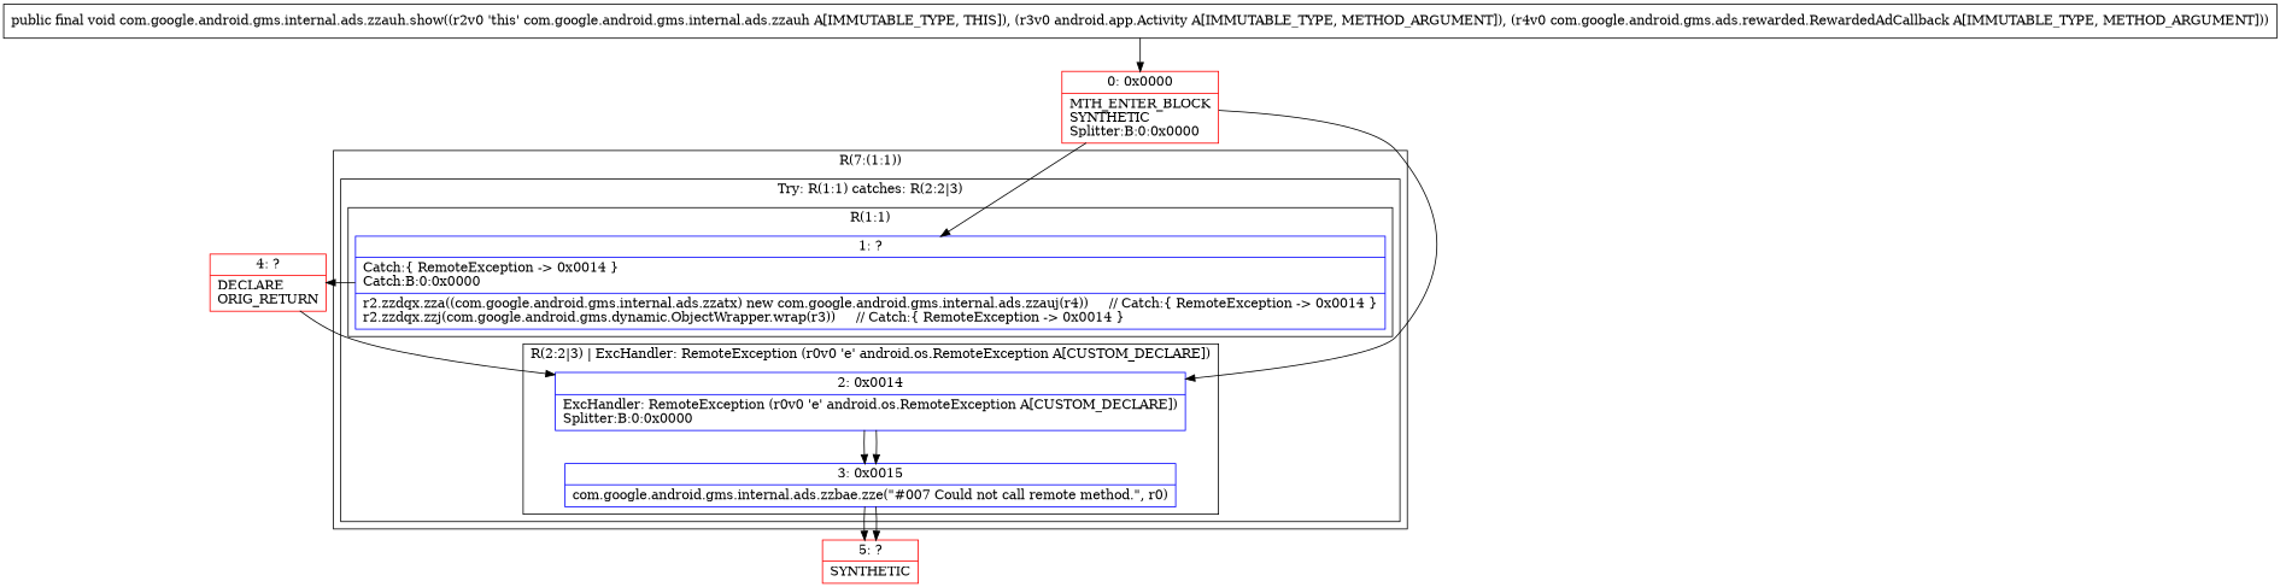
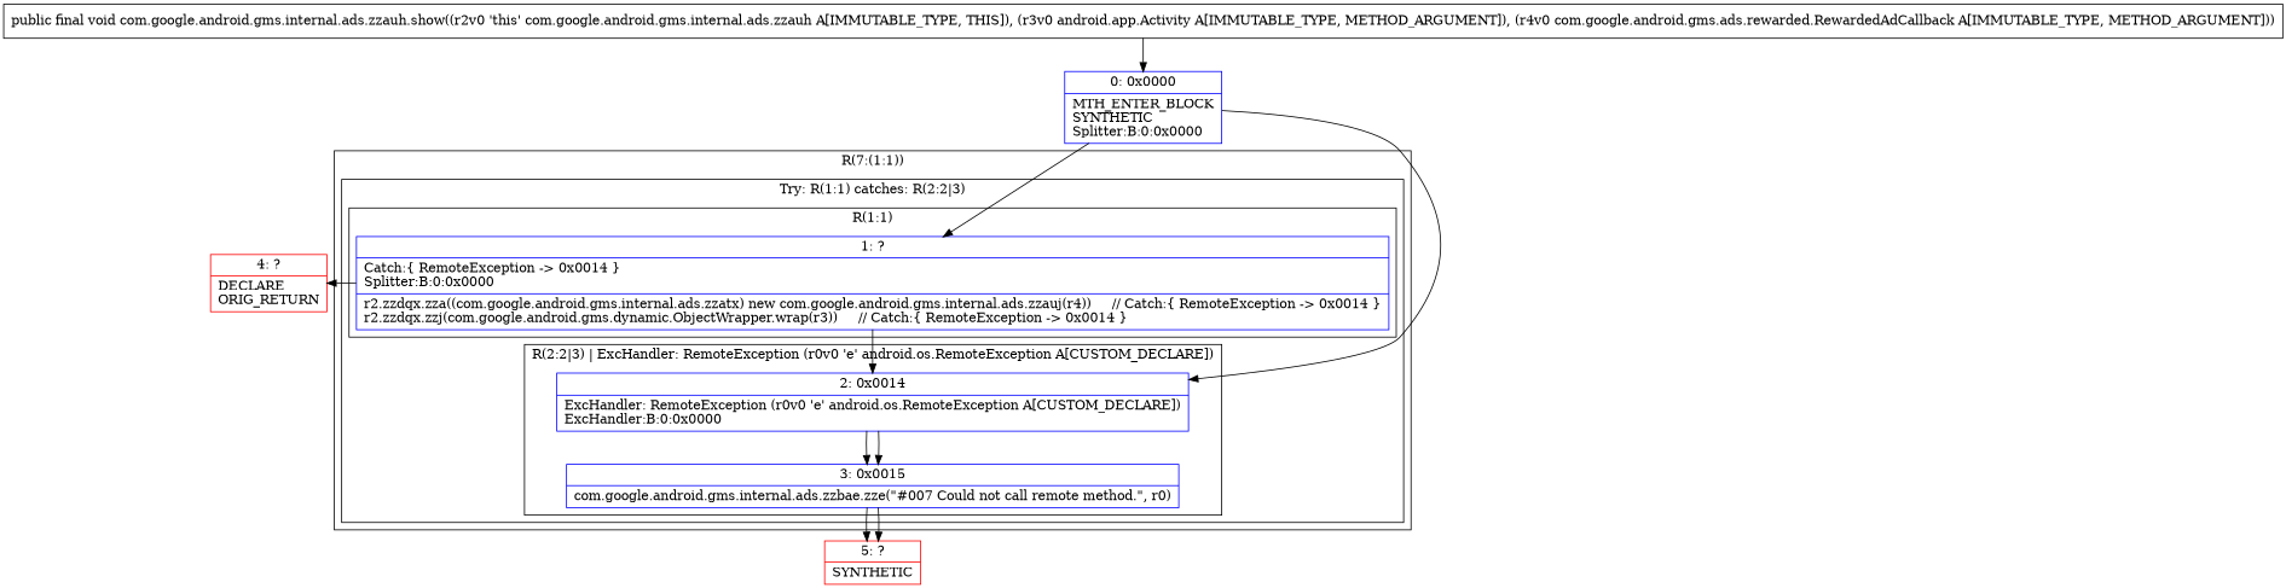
  digraph {
    node [color=blue shape=record]
-   n1 [label="{1\:\ ?|Catch:\{ RemoteException \-\> 0x0014 \}\lCatch:B:0:0x0000\l|r2.zzdqx.zza((com.google.android.gms.internal.ads.zzatx) new com.google.android.gms.internal.ads.zzauj(r4))     \/\/ Catch:\{ RemoteException \-\> 0x0014 \}\lr2.zzdqx.zzj(com.google.android.gms.dynamic.ObjectWrapper.wrap(r3))     \/\/ Catch:\{ RemoteException \-\> 0x0014 \}\l}"]
-   n2 [label="{2\:\ 0x0014|ExcHandler: RemoteException (r0v0 'e' android.os.RemoteException A[CUSTOM_DECLARE])\lSplitter:B:0:0x0000\l}"]
+   n1 [label="{1\:\ ?|Catch:\{ RemoteException \-\> 0x0014 \}\lSplitter:B:0:0x0000\l|r2.zzdqx.zza((com.google.android.gms.internal.ads.zzatx) new com.google.android.gms.internal.ads.zzauj(r4))     \/\/ Catch:\{ RemoteException \-\> 0x0014 \}\lr2.zzdqx.zzj(com.google.android.gms.dynamic.ObjectWrapper.wrap(r3))     \/\/ Catch:\{ RemoteException \-\> 0x0014 \}\l}"]
+   n2 [label="{2\:\ 0x0014|ExcHandler: RemoteException (r0v0 'e' android.os.RemoteException A[CUSTOM_DECLARE])\lExcHandler:B:0:0x0000\l}"]
    n3 [label="{3\:\ 0x0015|com.google.android.gms.internal.ads.zzbae.zze(\"#007 Could not call remote method.\", r0)\l}"]
    n4 [color=red label="{4\:\ ?|DECLARE\lORIG_RETURN\l}"]
    n5 [color=red label="{5\:\ ?|SYNTHETIC\l}"]
-   n6 [color=red label="{0\:\ 0x0000|MTH_ENTER_BLOCK\lSYNTHETIC\lSplitter:B:0:0x0000\l}"]
+   n6 [label="{0\:\ 0x0000|MTH_ENTER_BLOCK\lSYNTHETIC\lSplitter:B:0:0x0000\l}"]
    n7 [label="{public final void com.google.android.gms.internal.ads.zzauh.show((r2v0 'this' com.google.android.gms.internal.ads.zzauh A[IMMUTABLE_TYPE, THIS]), (r3v0 android.app.Activity A[IMMUTABLE_TYPE, METHOD_ARGUMENT]), (r4v0 com.google.android.gms.ads.rewarded.RewardedAdCallback A[IMMUTABLE_TYPE, METHOD_ARGUMENT])) }" color=""]
    subgraph cluster_1 {
      label="R(7:(1:1))"
      subgraph cluster_2 {
        label="Try: R(1:1) catches: R(2:2|3)"
        subgraph cluster_3 {
          label="R(1:1)"
          n1
        }
        subgraph cluster_4 {
          label="R(2:2|3) | ExcHandler: RemoteException (r0v0 'e' android.os.RemoteException A[CUSTOM_DECLARE])\l"
          n2
          n3
        }
      }
    }
    subgraph cluster_5 {
      label="R(2:2|3) | ExcHandler: RemoteException (r0v0 'e' android.os.RemoteException A[CUSTOM_DECLARE])\l"
    }
-   n4 -> n2
+   n1 -> n2
    n1 -> n4
    n2 -> n3
    n2 -> n3
    n3 -> n5
    n3 -> n5
    n6 -> n1
    n6 -> n2
    n7 -> n6
  }
